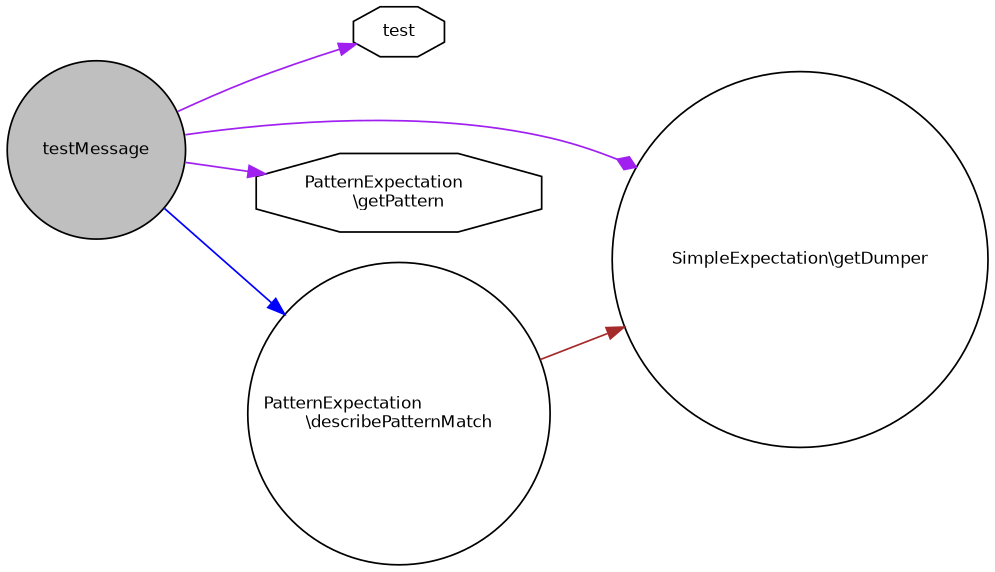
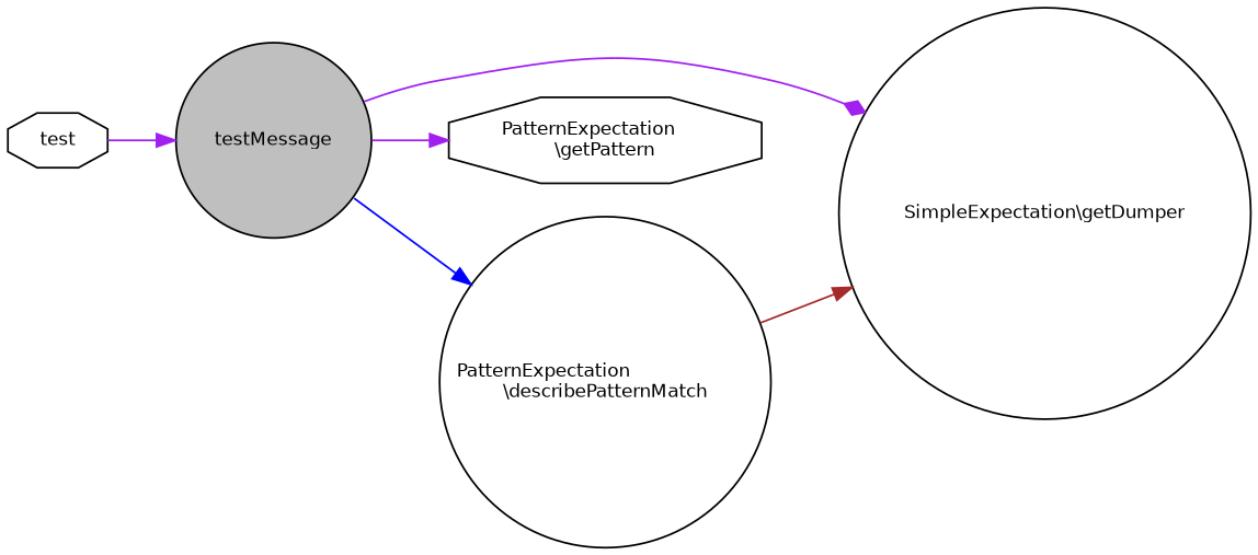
  digraph {
    rankdir=LR
    node [color=black fillcolor=white fontname=Helvetica fontsize=10 shape=circle style=filled]
    edge [color=purple fontname=Helvetica fontsize=10 labelfontname=Helvetica labelfontsize=10 style=solid arrowhead=normal]
    n1 [fillcolor=grey75 fontcolor=black height=0.2 label=testMessage width=0.4]
    n2 [height=0.2 label=test shape=octagon width=0.4]
    n3 [height=0.2 label="SimpleExpectation\\getDumper" width=0.4]
    n4 [height=0.2 label="PatternExpectation\l\\getPattern" shape=octagon width=0.4]
    n5 [height=0.2 label="PatternExpectation\l\\describePatternMatch" width=0.4]
-   n1 -> n2
+   n2 -> n1
    n1 -> n3 [arrowhead=diamond]
    n1 -> n4
    n1 -> n5 [color=blue]
    n5 -> n3 [color=brown]
  }
